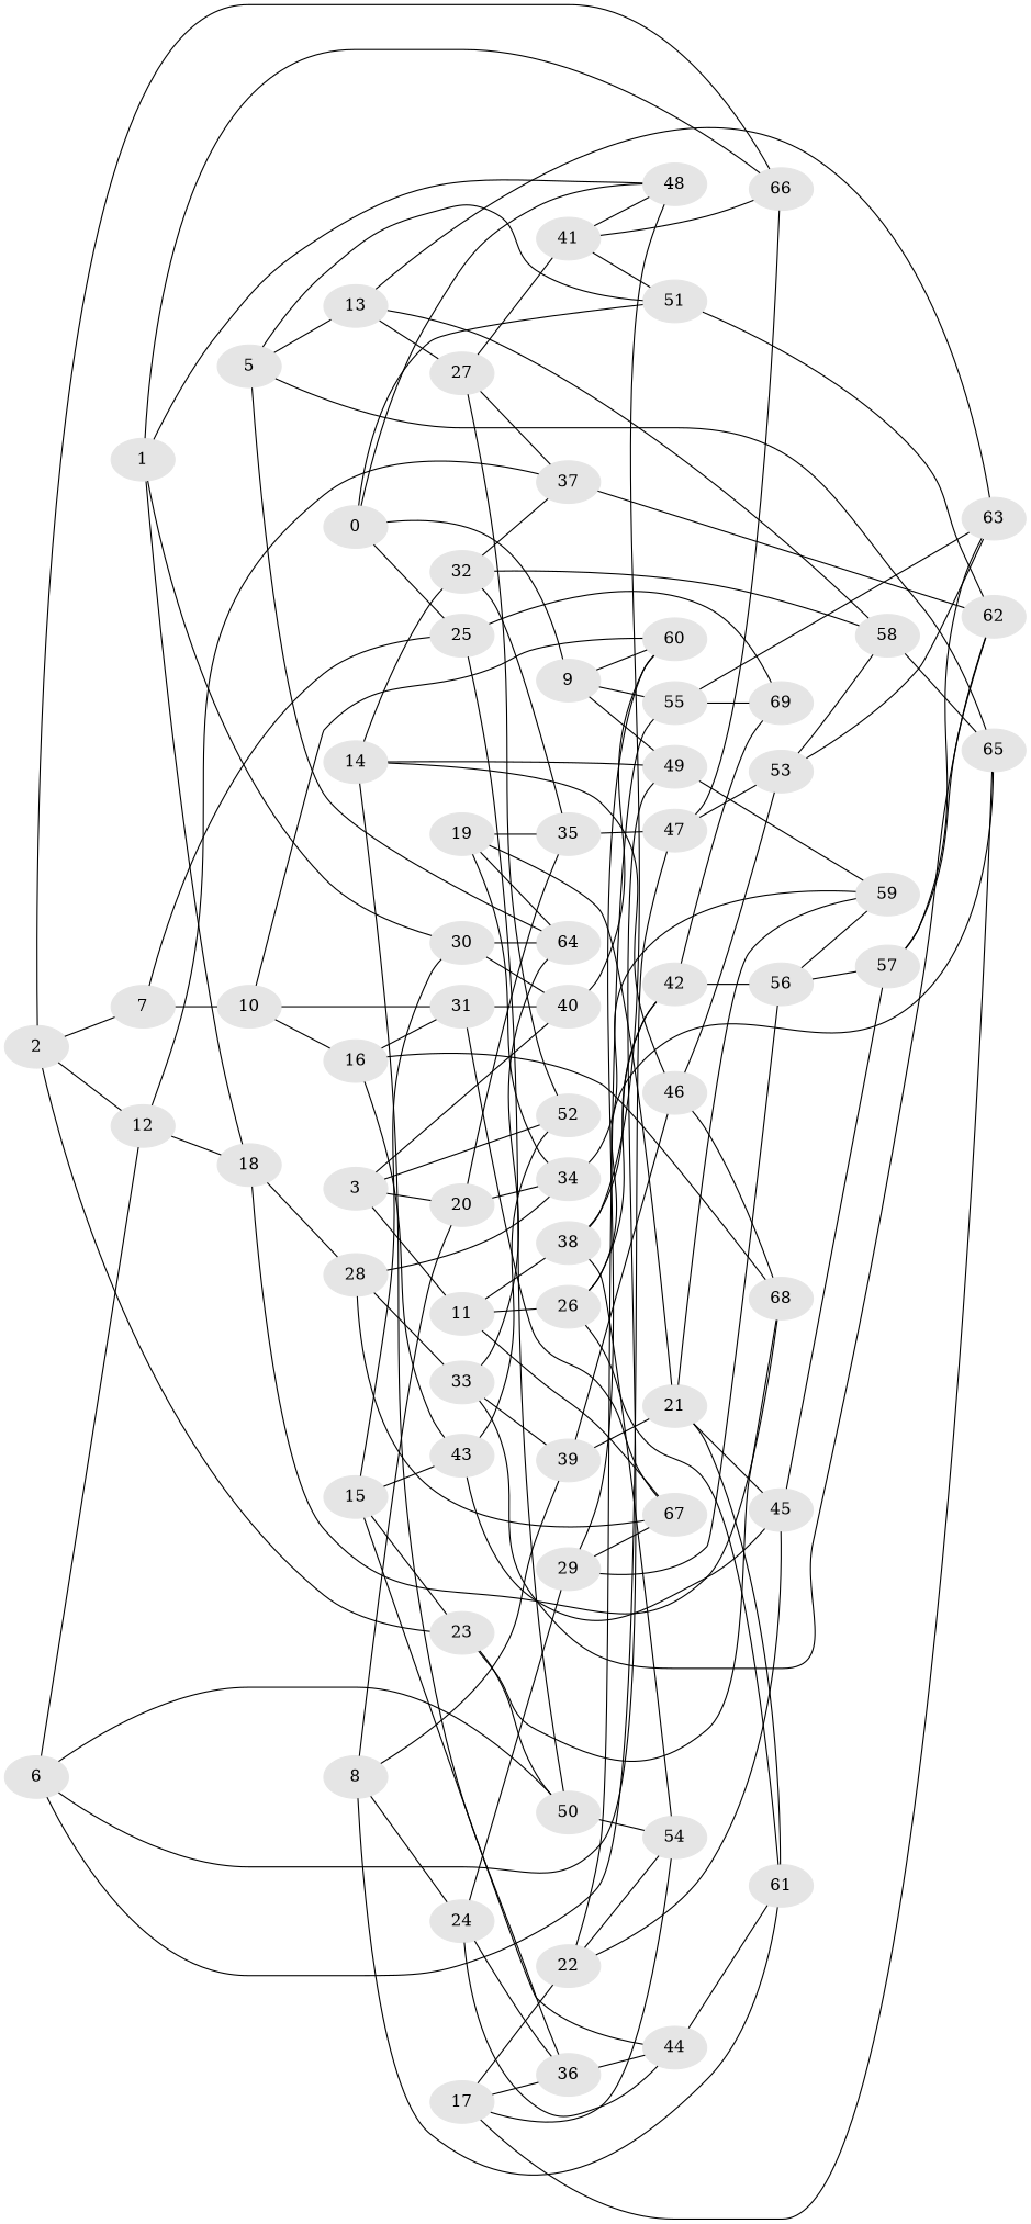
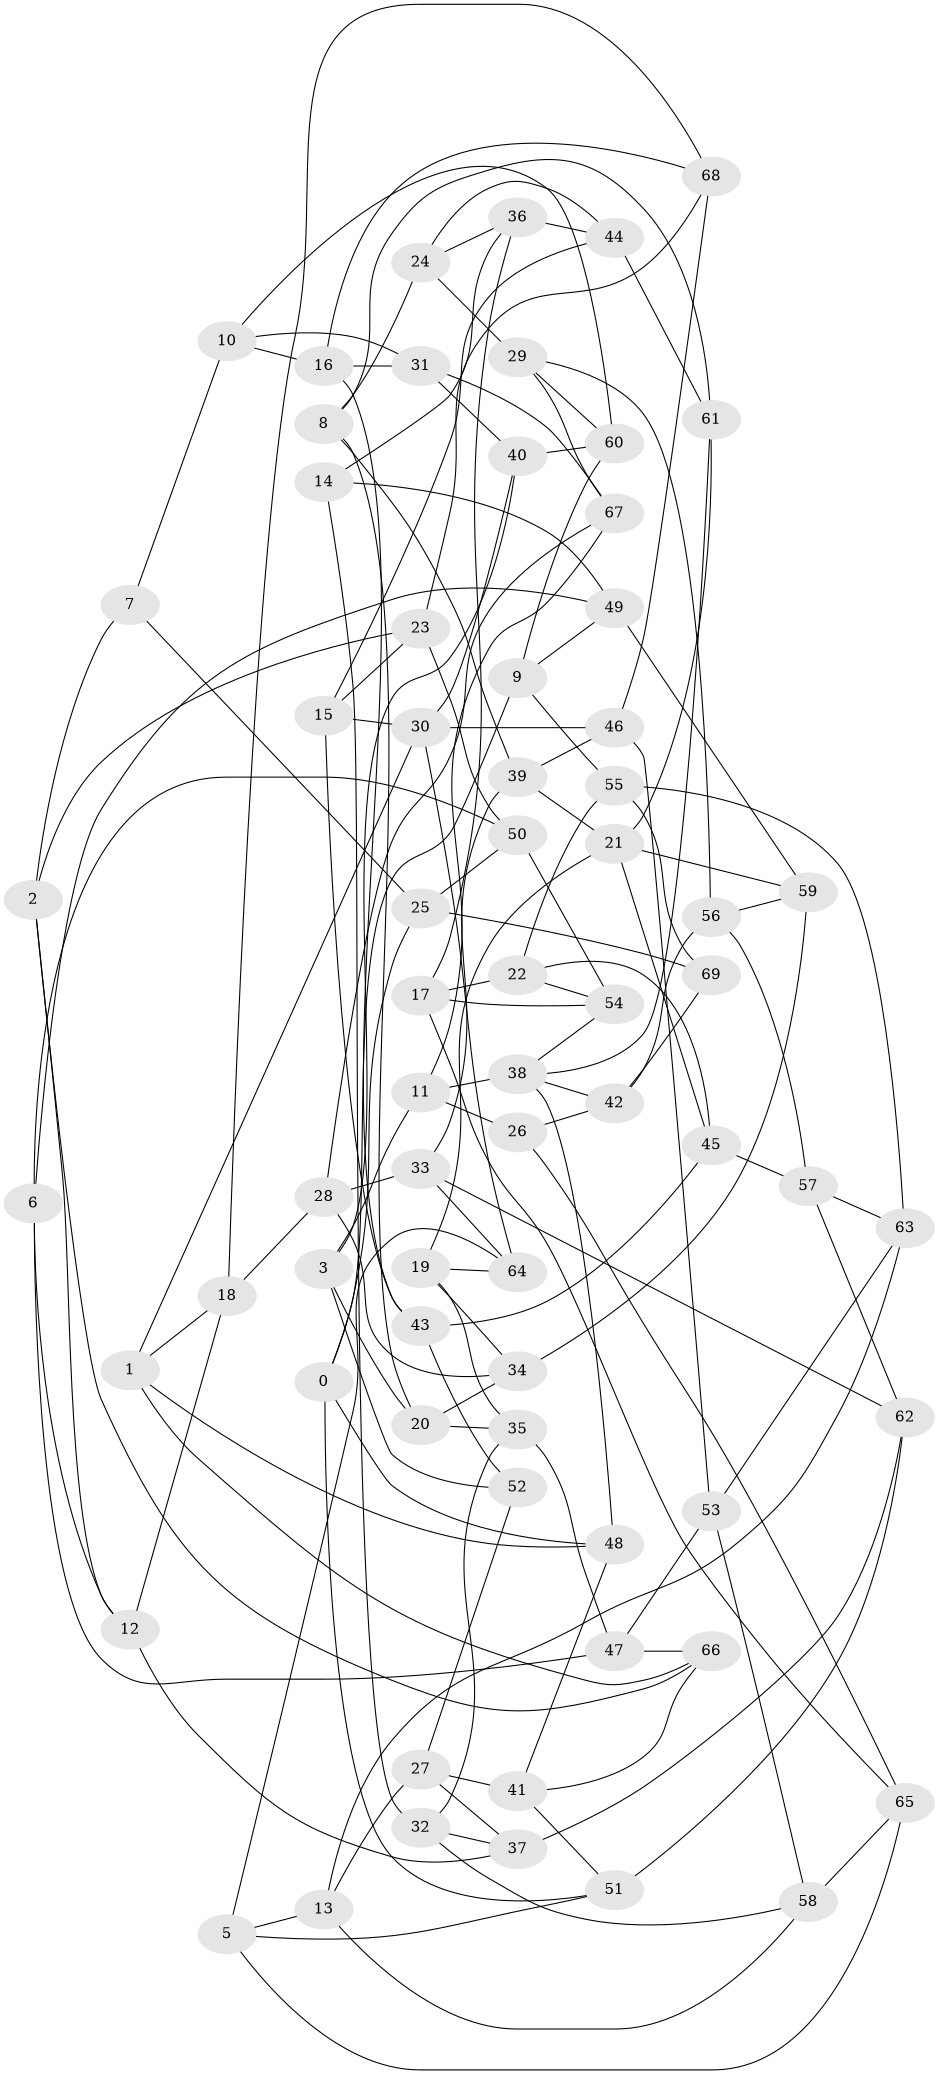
  graph {
    rankdir=LR
    node [color=gray90 style=filled]
    1
    18
    30
    48
    66
    68
    28
    40
    64
    2
    7
    12
    23
    25
    10
    37
    50
    3
    11
    20
    52
    26
    38
    67
    34
    35
    60
    n28 [label=0]
    9
    51
    49
    55
    69
    62
    5
    13
    65
    27
    58
    63
    6
    47
    53
    59
    54
    16
    31
    8
    24
    39
    61
    36
    44
    29
    46
    21
    43
    42
    41
    14
    32
    15
    45
    17
    22
    33
    19
    57
    56
    1 -- 18
    1 -- 30
    1 -- 48
    1 -- 66
    18 -- 68
    18 -- 28
    30 -- 40
    30 -- 64
    28 -- 67
    28 -- 34
    28 -- 33
    40 -- 60
    2 -- 66
    2 -- 7
    2 -- 12
    2 -- 23
    7 -- 25
    7 -- 10
    12 -- 18
    12 -- 37
    23 -- 68
    23 -- 50
    25 -- 50
    25 -- 69
    10 -- 60
    10 -- 16
    10 -- 31
    37 -- 62
    50 -- 54
    3 -- 40
    3 -- 11
    3 -- 20
    3 -- 52
    11 -- 26
    11 -- 38
    11 -- 67
    20 -- 34
    20 -- 35
    26 -- 65
-   26 -- 61
+   38 -- 61
    26 -- 42
    38 -- 48
    38 -- 54
    38 -- 42
    34 -- 59
    35 -- 47
    n28 -- 48
    n28 -- 25
    n28 -- 9
    n28 -- 51
    9 -- 60
    9 -- 49
    9 -- 55
    51 -- 62
    49 -- 59
    55 -- 69
    55 -- 63
    5 -- 64
    5 -- 51
    5 -- 13
    5 -- 65
    13 -- 27
    13 -- 58
    13 -- 63
    27 -- 37
    27 -- 52
    27 -- 41
    58 -- 65
    6 -- 12
    6 -- 50
    6 -- 49
    6 -- 47
    47 -- 66
    47 -- 53
    53 -- 58
    53 -- 63
    16 -- 68
    16 -- 31
    16 -- 43
    31 -- 40
    31 -- 67
    8 -- 20
    8 -- 24
    8 -- 39
    8 -- 61
    24 -- 36
    24 -- 44
    24 -- 29
    39 -- 46
    39 -- 21
    36 -- 44
    44 -- 61
    29 -- 67
    29 -- 60
    29 -- 56
    46 -- 68
    46 -- 53
    21 -- 59
    21 -- 61
    21 -- 45
    43 -- 52
    43 -- 45
    42 -- 69
    42 -- 56
    41 -- 48
    41 -- 66
    41 -- 51
    14 -- 49
    14 -- 36
-   14 -- 46
+   30 -- 46
    14 -- 32
    32 -- 37
    32 -- 35
    32 -- 58
    15 -- 30
    15 -- 23
    15 -- 44
    15 -- 43
    45 -- 57
    17 -- 65
    17 -- 54
    17 -- 36
    17 -- 22
    22 -- 55
    22 -- 54
    22 -- 45
    33 -- 64
    33 -- 62
    33 -- 39
    19 -- 64
    19 -- 34
    19 -- 35
    19 -- 21
    57 -- 62
    57 -- 63
    56 -- 59
    56 -- 57
  }
